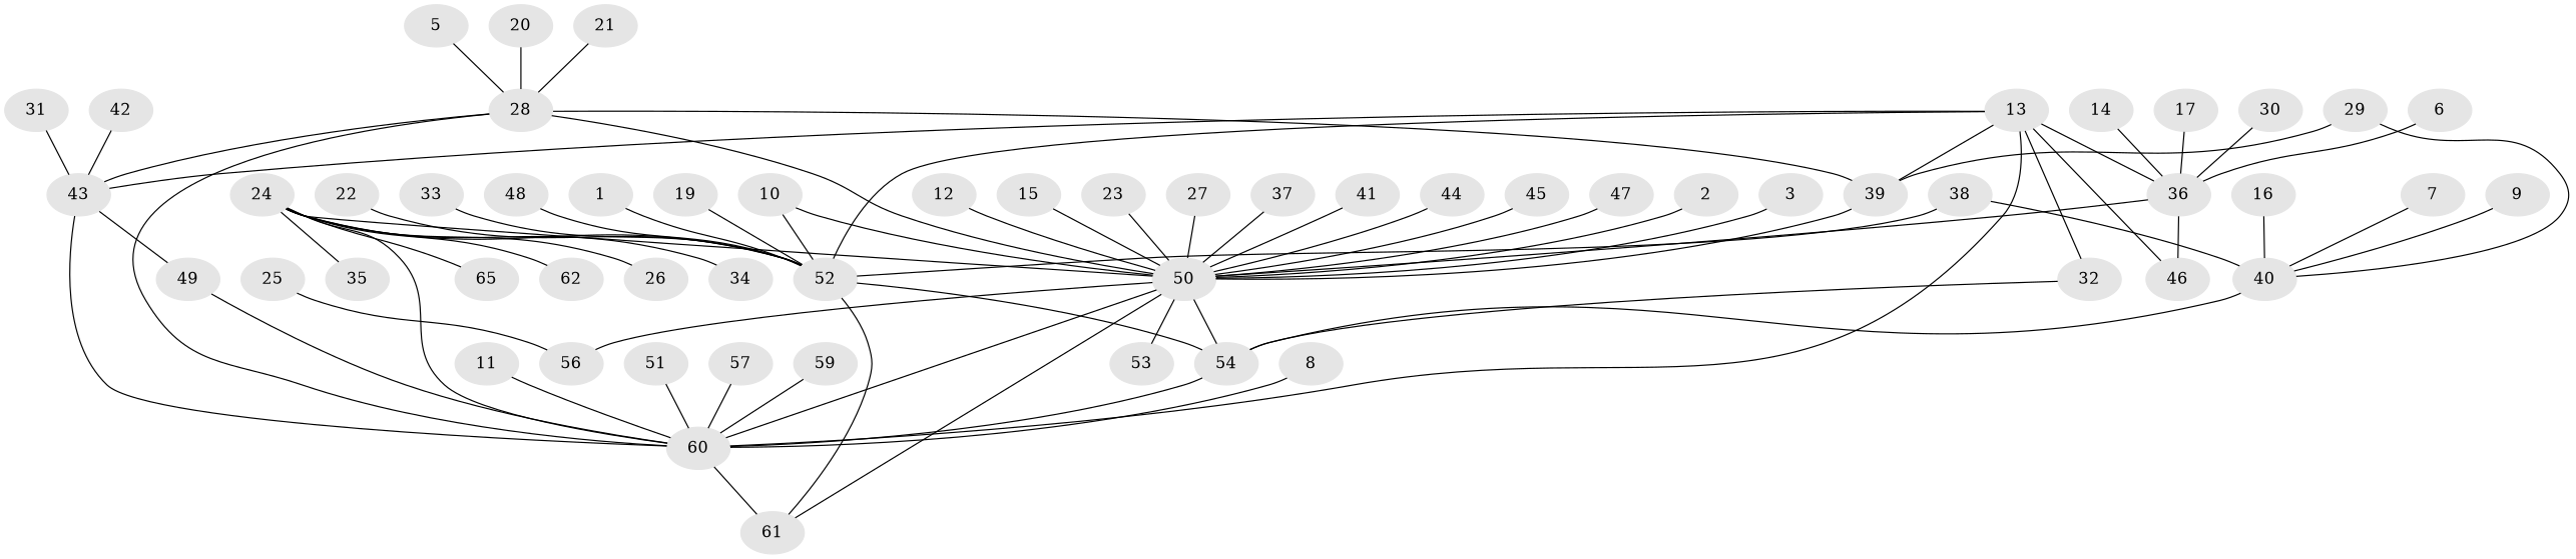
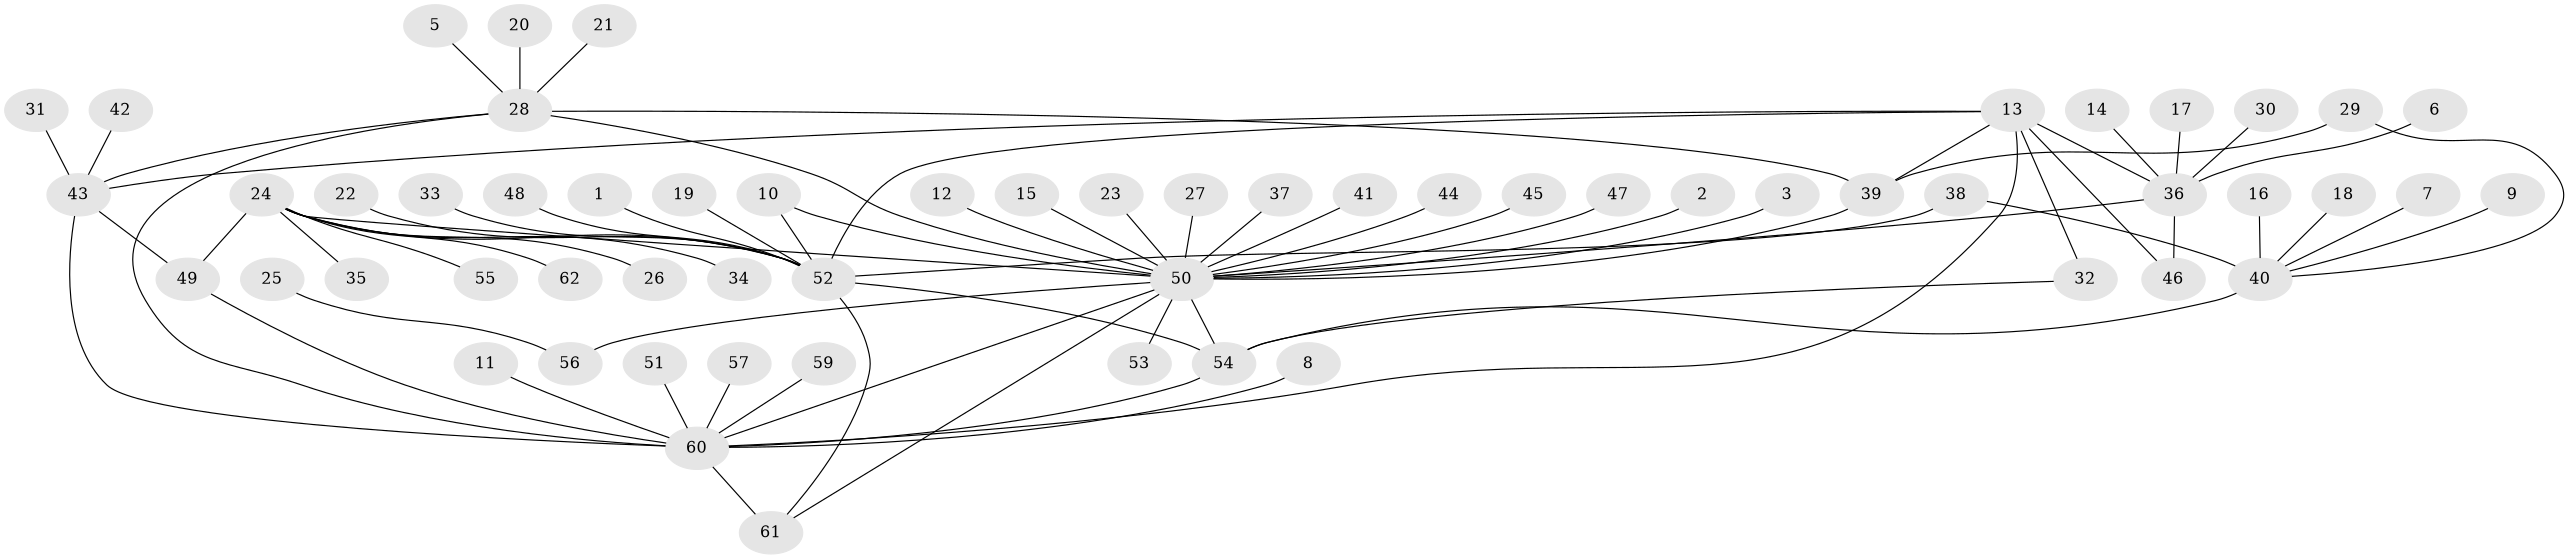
  graph {
    node [color=gray90 style=filled]
    edge [weight=1.0]
    1
    52
    54
    61
    2
    50
    60
    56
    53
    3
    40
    5
    28
    39
    43
    6
    36
    46
    7
    8
    9
    10
    11
    12
    13
    32
    49
    14
    15
    16
    17
+   18
    19
    20
    21
    22
    23
    24
    26
    34
    35
-   55 [label=65]
+   55
    62
    25
    27
    29
    30
    31
    33
    37
    38
    41
    42
    44
    45
    47
    48
    51
    57
    59
    1 -- 52
    52 -- 54
    52 -- 61
    54 -- 60
    2 -- 50
    50 -- 54
    50 -- 61
    50 -- 60
    50 -- 56
    50 -- 53
    60 -- 61 [weight=2.0]
    3 -- 50
    40 -- 54 [weight=2.0]
    5 -- 28
    28 -- 50
    28 -- 60
    28 -- 39
    28 -- 43
    39 -- 50
    43 -- 60
    43 -- 49
    6 -- 36
    36 -- 50
    36 -- 46
    7 -- 40
    8 -- 60
    9 -- 40
    10 -- 52
    10 -- 50
    11 -- 60
    12 -- 50
    13 -- 52
    13 -- 60
    13 -- 39
    13 -- 43
    13 -- 36 [weight=2.0]
    13 -- 46
    13 -- 32
    32 -- 54
    49 -- 60 [weight=2.0]
    14 -- 36
    15 -- 50
    16 -- 40
    17 -- 36
+   18 -- 40
    19 -- 52
    20 -- 28
    21 -- 28
    22 -- 52
    23 -- 50
    24 -- 52
    24 -- 50 [weight=2.0]
-   24 -- 60 [weight=2.0]
+   24 -- 49 [weight=2.0]
    24 -- 26
    24 -- 34
    24 -- 35
    24 -- 55
    24 -- 62
    25 -- 56
    27 -- 50
    29 -- 40
    29 -- 39
    30 -- 36
    31 -- 43
    33 -- 52
    37 -- 50
    38 -- 52
    38 -- 40
    41 -- 50
    42 -- 43
    44 -- 50
    45 -- 50
    47 -- 50
    48 -- 52
    51 -- 60
    57 -- 60
    59 -- 60
  }
